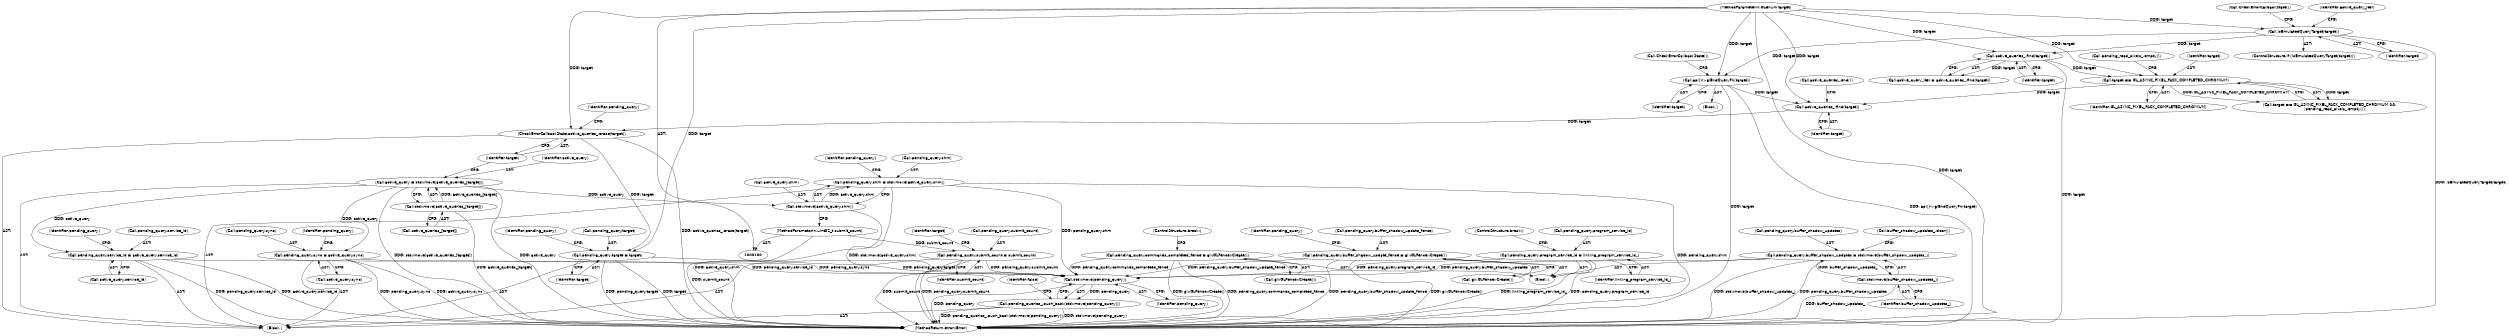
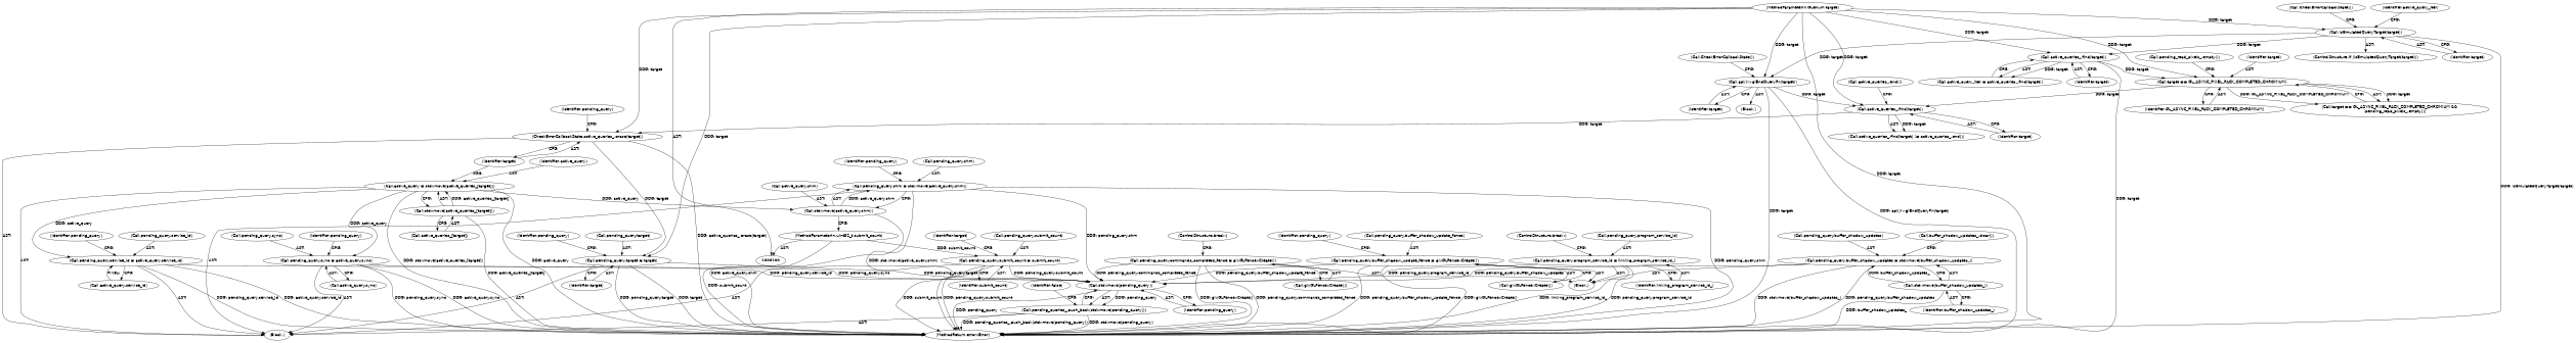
  digraph {
    fontname="DejaVu Sans"
    node [fontname="DejaVu Sans"]
    edge [fontname="DejaVu Sans"]
    n1 [label="(Call,std::move(pending_query))"]
    n2 [label="(Call,pending_queries_.push_back(std::move(pending_query)))"]
    n3 [label="(Identifier,pending_query)"]
    n4 [label="(MethodReturn,error::Error)"]
    n5 [label="(Block,)"]
    n6 [label="(Call,pending_query.submit_count = submit_count)"]
    n7 [label="(Identifier,submit_count)"]
    n8 [label="(MethodParameterIn,uint32_t submit_count)"]
    1000100
    n10 [label="(Call,pending_query.buffer_shadow_update_fence = gl::GLFence::Create())"]
    n11 [label="(Block,)"]
    n12 [label="(Call,gl::GLFence::Create())"]
    n13 [label="(Call,pending_query.shm = std::move(active_query.shm))"]
    n14 [label="(Call,std::move(active_query.shm))"]
    n15 [label="(Call,active_query.shm)"]
    n16 [label="(Call,active_query = std::move(active_queries_[target]))"]
    n17 [label="(Call,std::move(active_queries_[target]))"]
    n18 [label="(Call,pending_query.service_id = active_query.service_id)"]
    n19 [label="(Call,pending_query.sync = active_query.sync)"]
    n20 [label="(Call,active_queries_[target])"]
    n21 [label="(Call,active_query.service_id)"]
    n22 [label="(Call,active_query.sync)"]
    n23 [label="(Call,pending_query.target = target)"]
    n24 [label="(Identifier,target)"]
    n25 [label="(CheckErrorCallbackState,active_queries_.erase(target))"]
    n26 [label="(Identifier,target)"]
    n27 [label="(Call,active_queries_.find(target))"]
    n28 [label="(Identifier,target)"]
+   n29 [label="(Call,active_queries_.find(target) != active_queries_.end())"]
    n30 [label="(Call,target == GL_ASYNC_PIXEL_PACK_COMPLETED_CHROMIUM)"]
    n31 [label="(Identifier,GL_ASYNC_PIXEL_PACK_COMPLETED_CHROMIUM)"]
    n32 [label="(Call,target == GL_ASYNC_PIXEL_PACK_COMPLETED_CHROMIUM &&\n        !pending_read_pixels_.empty())"]
    n33 [label="(Call,active_queries_.find(target))"]
    n34 [label="(Identifier,target)"]
    n35 [label="(Call,active_query_iter = active_queries_.find(target))"]
    n36 [label="(Call,IsEmulatedQueryTarget(target))"]
    n37 [label="(Call,api()->glEndQueryFn(target))"]
    n38 [label="(ControlStructure,if (IsEmulatedQueryTarget(target)))"]
    n39 [label="(Identifier,target)"]
    n40 [label="(Block,)"]
    n41 [label="(Identifier,target)"]
    n42 [label="(MethodParameterIn,GLenum target)"]
    n43 [label="(Call,pending_query.commands_completed_fence = gl::GLFence::Create())"]
    n44 [label="(Call,gl::GLFence::Create())"]
    n45 [label="(Call,pending_query.buffer_shadow_updates = std::move(buffer_shadow_updates_))"]
    n46 [label="(Call,std::move(buffer_shadow_updates_))"]
    n47 [label="(Identifier,buffer_shadow_updates_)"]
    n48 [label="(Call,pending_query.program_service_id = linking_program_service_id_)"]
    n49 [label="(Identifier,linking_program_service_id_)"]
    n50 [label="(Identifier,pending_query)"]
    n51 [label="(Call,buffer_shadow_updates_.clear())"]
    n52 [label="(ControlStructure,break;)"]
    n53 [label="(Identifier,pending_query)"]
    n54 [label="(Identifier,active_query_iter)"]
    n55 [label="(Call,active_queries_.end())"]
    n56 [label="(Identifier,false)"]
    n57 [label="(Identifier,pending_query)"]
    n58 [label="(Call,CheckErrorCallbackState())"]
    n59 [label="(Call,pending_query.shm)"]
    n60 [label="(Call,pending_query.program_service_id)"]
    n61 [label="(Call,pending_query.sync)"]
    n62 [label="(Identifier,pending_query)"]
    n63 [label="(Call,CheckErrorCallbackState())"]
    n64 [label="(Identifier,pending_query)"]
    n65 [label="(ControlStructure,break;)"]
    n66 [label="(Call,pending_query.buffer_shadow_updates)"]
    n67 [label="(Identifier,target)"]
    n68 [label="(Call,pending_query.submit_count)"]
    n69 [label="(Identifier,active_query)"]
    n70 [label="(Call,pending_query.buffer_shadow_update_fence)"]
    n71 [label="(Call,pending_query.target)"]
    n72 [label="(Identifier,target)"]
    n73 [label="(Call,pending_read_pixels_.empty())"]
    n74 [label="(Identifier,pending_query)"]
    n75 [label="(Call,pending_query.service_id)"]
    n1 -> n2 [label="AST: "]
    n1 -> n2 [label="DDG: pending_query"]
    n1 -> n3 [label="CFG: "]
    n1 -> n4 [label="DDG: pending_query"]
    n2 -> n1 [label="CFG: "]
    n2 -> n4 [label="DDG: pending_queries_.push_back(std::move(pending_query))"]
    n2 -> n4 [label="DDG: std::move(pending_query)"]
    n2 -> n5 [label="AST: "]
    n3 -> n1 [label="AST: "]
    n6 -> n1 [label="DDG: pending_query.submit_count"]
    n6 -> n4 [label="DDG: pending_query.submit_count"]
    n6 -> n4 [label="DDG: submit_count"]
    n6 -> n5 [label="AST: "]
    n6 -> n7 [label="CFG: "]
    n7 -> n6 [label="AST: "]
    n8 -> n4 [label="DDG: submit_count"]
    n8 -> n6 [label="DDG: submit_count"]
    n8 -> 1000100 [label="AST: "]
    n10 -> n1 [label="DDG: pending_query.buffer_shadow_update_fence"]
    n10 -> n4 [label="DDG: pending_query.buffer_shadow_update_fence"]
    n10 -> n4 [label="DDG: gl::GLFence::Create()"]
    n10 -> n11 [label="AST: "]
    n10 -> n12 [label="CFG: "]
    n12 -> n10 [label="AST: "]
    n13 -> n1 [label="DDG: pending_query.shm"]
    n13 -> n4 [label="DDG: pending_query.shm"]
    n13 -> n4 [label="DDG: std::move(active_query.shm)"]
    n13 -> n5 [label="AST: "]
    n13 -> n14 [label="CFG: "]
    n14 -> n4 [label="DDG: active_query.shm"]
    n14 -> n8 [label="CFG: "]
    n14 -> n13 [label="AST: "]
    n14 -> n13 [label="DDG: active_query.shm"]
    n15 -> n14 [label="AST: "]
    n16 -> n4 [label="DDG: std::move(active_queries_[target])"]
    n16 -> n4 [label="DDG: active_query"]
    n16 -> n5 [label="AST: "]
    n16 -> n14 [label="DDG: active_query"]
    n16 -> n17 [label="CFG: "]
    n16 -> n18 [label="DDG: active_query"]
    n16 -> n19 [label="DDG: active_query"]
    n17 -> n4 [label="DDG: active_queries_[target]"]
    n17 -> n16 [label="AST: "]
    n17 -> n16 [label="DDG: active_queries_[target]"]
    n17 -> n20 [label="CFG: "]
    n18 -> n1 [label="DDG: pending_query.service_id"]
    n18 -> n4 [label="DDG: pending_query.service_id"]
    n18 -> n4 [label="DDG: active_query.service_id"]
    n18 -> n5 [label="AST: "]
    n18 -> n21 [label="CFG: "]
    n19 -> n1 [label="DDG: pending_query.sync"]
    n19 -> n4 [label="DDG: pending_query.sync"]
    n19 -> n4 [label="DDG: active_query.sync"]
    n19 -> n5 [label="AST: "]
    n19 -> n22 [label="CFG: "]
    n20 -> n17 [label="AST: "]
-   n21 -> n18 [label="AST: "]
+   n21 -> n18 [label="PIXEL: "]
    n22 -> n19 [label="AST: "]
    n23 -> n1 [label="DDG: pending_query.target"]
    n23 -> n4 [label="DDG: pending_query.target"]
    n23 -> n4 [label="DDG: target"]
    n23 -> n5 [label="AST: "]
    n23 -> n24 [label="CFG: "]
    n24 -> n23 [label="AST: "]
    n25 -> n4 [label="DDG: active_queries_.erase(target)"]
    n25 -> n5 [label="AST: "]
    n25 -> n23 [label="DDG: target"]
    n25 -> n26 [label="CFG: "]
    n26 -> n16 [label="CFG: "]
    n26 -> n25 [label="AST: "]
    n27 -> n25 [label="DDG: target"]
    n27 -> n28 [label="CFG: "]
+   n27 -> n29 [label="AST: "]
+   n27 -> n29 [label="DDG: target"]
    n28 -> n27 [label="AST: "]
    n30 -> n27 [label="DDG: target"]
    n30 -> n31 [label="CFG: "]
    n30 -> n32 [label="AST: "]
    n30 -> n32 [label="DDG: target"]
    n30 -> n32 [label="DDG: GL_ASYNC_PIXEL_PACK_COMPLETED_CHROMIUM"]
    n31 -> n30 [label="AST: "]
    n32 -> n30 [label="CFG: "]
    n33 -> n4 [label="DDG: target"]
    n33 -> n30 [label="DDG: target"]
    n33 -> n34 [label="CFG: "]
    n33 -> n35 [label="AST: "]
    n33 -> n35 [label="DDG: target"]
    n34 -> n33 [label="AST: "]
    n35 -> n33 [label="CFG: "]
    n36 -> n4 [label="DDG: IsEmulatedQueryTarget(target)"]
    n36 -> n33 [label="DDG: target"]
    n36 -> n37 [label="DDG: target"]
    n36 -> n38 [label="AST: "]
    n36 -> n39 [label="CFG: "]
    n37 -> n4 [label="DDG: api()->glEndQueryFn(target)"]
    n37 -> n4 [label="DDG: target"]
    n37 -> n27 [label="DDG: target"]
    n37 -> n40 [label="AST: "]
    n37 -> n41 [label="CFG: "]
    n39 -> n36 [label="AST: "]
    n41 -> n37 [label="AST: "]
    n42 -> n4 [label="DDG: target"]
    n42 -> 1000100 [label="AST: "]
    n42 -> n23 [label="DDG: target"]
    n42 -> n25 [label="DDG: target"]
    n42 -> n27 [label="DDG: target"]
    n42 -> n30 [label="DDG: target"]
    n42 -> n33 [label="DDG: target"]
    n42 -> n36 [label="DDG: target"]
    n42 -> n37 [label="DDG: target"]
    n43 -> n1 [label="DDG: pending_query.commands_completed_fence"]
    n43 -> n4 [label="DDG: gl::GLFence::Create()"]
    n43 -> n4 [label="DDG: pending_query.commands_completed_fence"]
    n43 -> n11 [label="AST: "]
    n43 -> n44 [label="CFG: "]
    n44 -> n43 [label="AST: "]
    n45 -> n1 [label="DDG: pending_query.buffer_shadow_updates"]
    n45 -> n4 [label="DDG: std::move(buffer_shadow_updates_)"]
    n45 -> n4 [label="DDG: pending_query.buffer_shadow_updates"]
    n45 -> n11 [label="AST: "]
    n45 -> n46 [label="CFG: "]
    n46 -> n4 [label="DDG: buffer_shadow_updates_"]
    n46 -> n45 [label="AST: "]
    n46 -> n45 [label="DDG: buffer_shadow_updates_"]
    n46 -> n47 [label="CFG: "]
    n47 -> n46 [label="AST: "]
    n48 -> n1 [label="DDG: pending_query.program_service_id"]
    n48 -> n4 [label="DDG: linking_program_service_id_"]
    n48 -> n4 [label="DDG: pending_query.program_service_id"]
    n48 -> n11 [label="AST: "]
    n48 -> n49 [label="CFG: "]
    n49 -> n48 [label="AST: "]
    n50 -> n25 [label="CFG: "]
    n51 -> n45 [label="CFG: "]
    n52 -> n48 [label="CFG: "]
    n53 -> n19 [label="CFG: "]
    n54 -> n36 [label="CFG: "]
    n55 -> n27 [label="CFG: "]
    n56 -> n2 [label="CFG: "]
    n57 -> n10 [label="CFG: "]
    n58 -> n37 [label="CFG: "]
    n59 -> n13 [label="AST: "]
    n60 -> n48 [label="AST: "]
    n61 -> n19 [label="AST: "]
    n62 -> n18 [label="CFG: "]
    n63 -> n36 [label="CFG: "]
    n64 -> n23 [label="CFG: "]
    n65 -> n43 [label="CFG: "]
    n66 -> n45 [label="AST: "]
    n67 -> n6 [label="CFG: "]
    n68 -> n6 [label="AST: "]
    n69 -> n16 [label="AST: "]
    n70 -> n10 [label="AST: "]
    n71 -> n23 [label="AST: "]
    n72 -> n30 [label="AST: "]
    n73 -> n30 [label="CFG: "]
    n74 -> n13 [label="CFG: "]
    n75 -> n18 [label="AST: "]
  }
